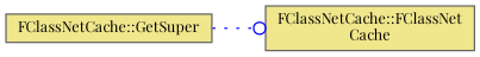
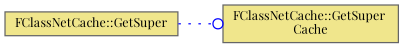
  digraph {
    rankdir=LR
    fontname="Playfair Display"
    node [fillcolor=khaki fontname="Playfair Display" fontsize=10 shape=box style=filled]
    n1 [color=gray40 fontcolor=black height=0.2 label="FClassNetCache::GetSuper" width=0.4]
-   n2 [color=grey40 height=0.2 label="FClassNetCache::FClassNet\lCache" width=0.4]
+   n2 [color=grey40 height=0.2 label="FClassNetCache::GetSuper\lCache" width=0.4]
    n1 -> n2 [color=blue fontname="Playfair Display" fontsize=10 labelfontname=Helvetica labelfontsize=10 style=dotted arrowhead=odot]
  }
